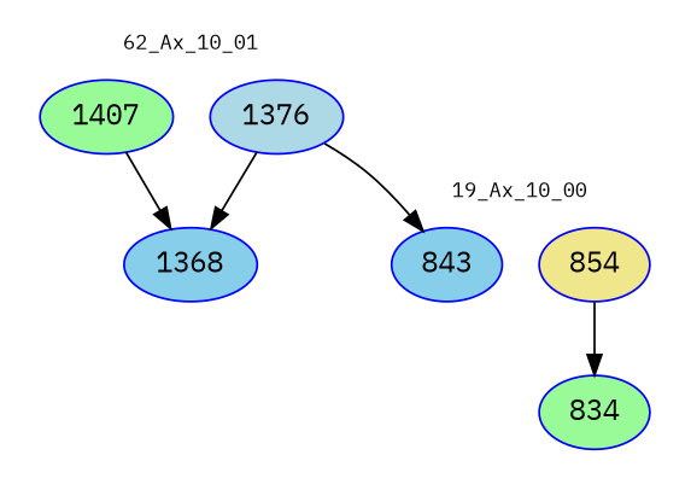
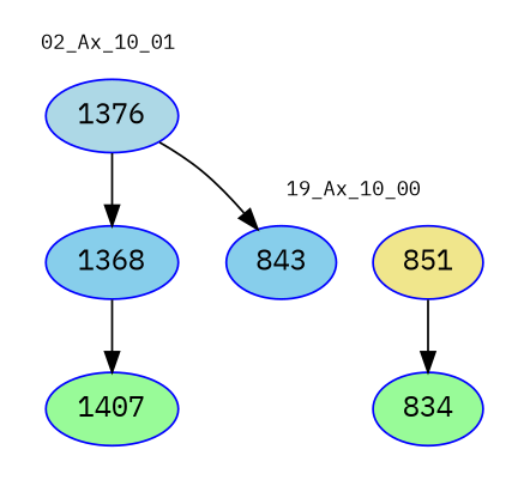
  digraph {
    fontname="IBM Plex Mono"
    node [color=blue fillcolor=skyblue fontname="IBM Plex Mono" style=filled]
    edge [color=black fontname="IBM Plex Mono"]
    n1 [fillcolor=lightblue label=1376]
    n2 [label=1368]
    n3 [fillcolor=palegreen label=1407]
-   n4 [fillcolor=khaki label=854]
+   n4 [fillcolor=khaki label=851]
    n5 [fillcolor=palegreen label=834]
    n6 [label=843]
    subgraph cluster_1 {
      color=white
      fontsize=10
-     label="62_Ax_10_01"
+     label="02_Ax_10_01"
      n1
      n2
      n3
    }
    subgraph cluster_2 {
      color=white
      fontsize=10
      label="19_Ax_10_00"
      n4
      n5
      n6
    }
    n1 -> n2
    n1 -> n6
-   n3 -> n2
+   n2 -> n3
    n4 -> n5
  }
